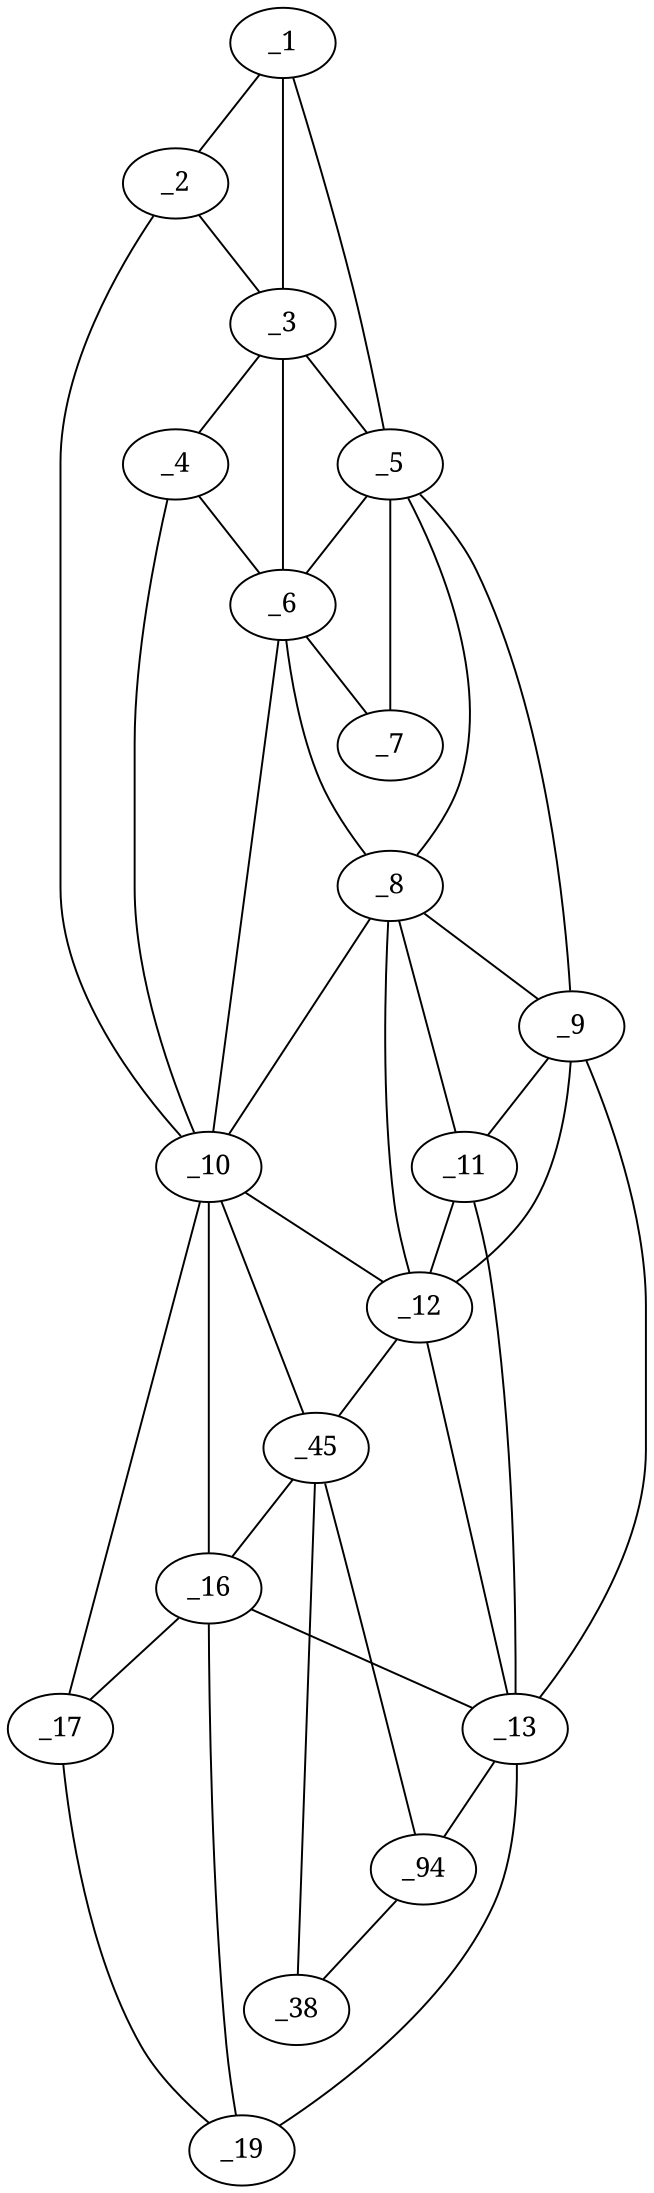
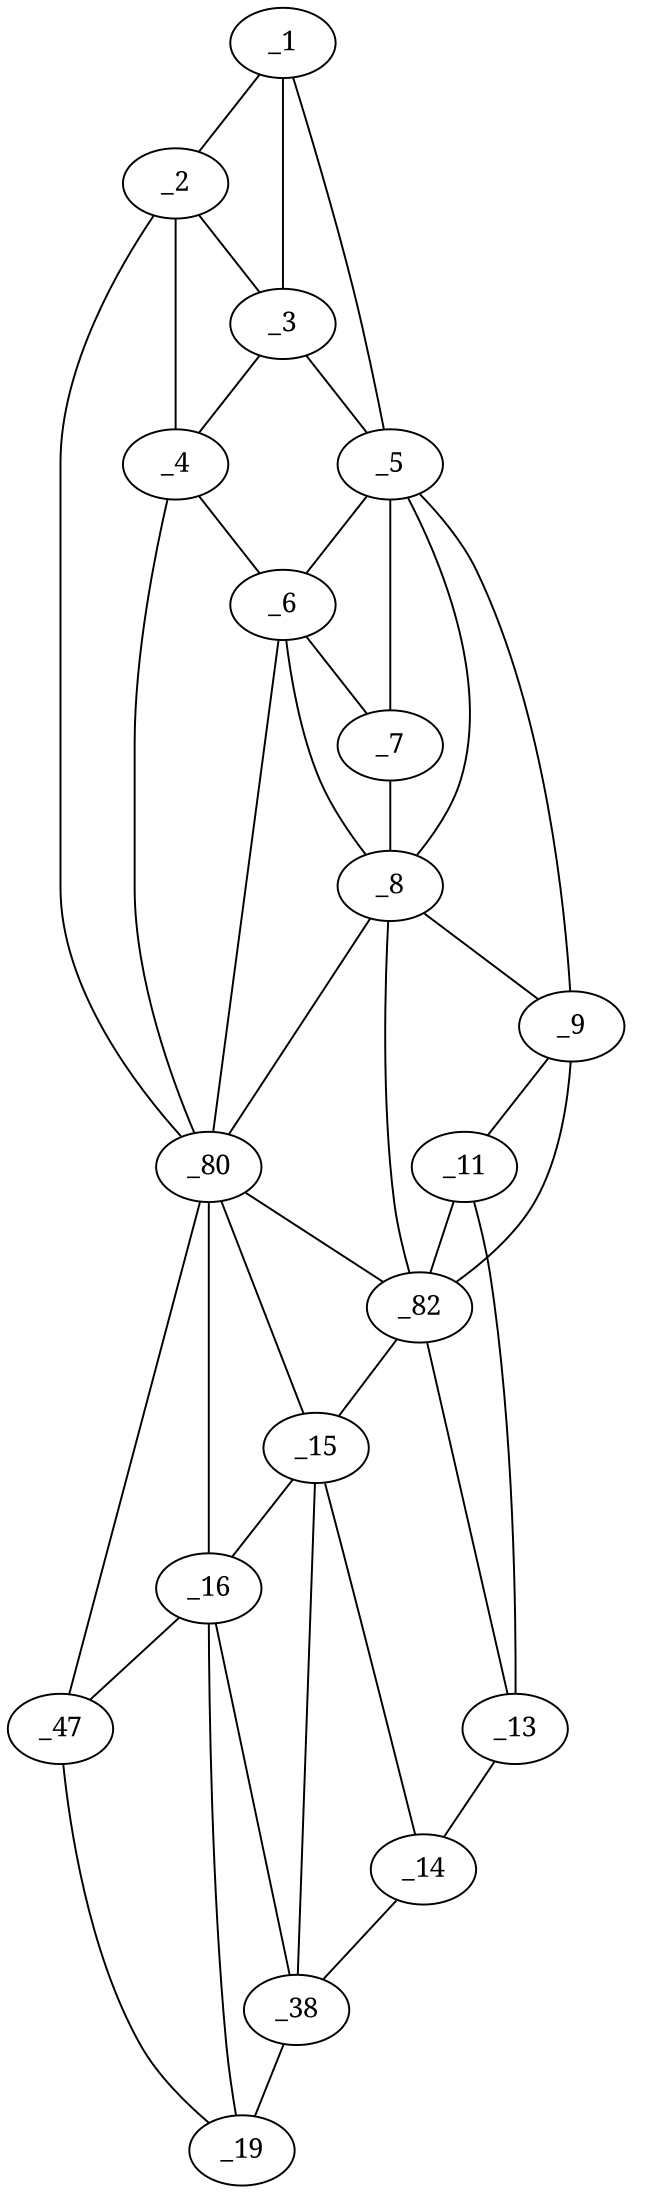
  graph {
    fontname="Noto Serif"
    node [fontname="Noto Serif" y=62]
    edge [fontname="Noto Serif" valence=2]
    _1 [x=8 y=48]
    _2 [x=14]
    _3 [x=20 y=49]
    _5 [x=24 y=42]
    _4 [x=23 y=57]
-   _10 [x=50 y=75]
+   _10 [x=50 y=75 label=_80]
    _6 [x=28 y=50]
    _7 [x=29 y=45]
    _8 [x=40 y=42]
    _9 [x=47 y=35]
-   _12 [x=67 y=45]
-   _15 [x=93 y=55 label=_45]
+   _12 [x=67 y=45 label=_82]
+   _15 [x=93 y=55]
    _16 [x=102 y=67]
-   _17 [x=110 y=83]
+   _17 [x=110 y=83 label=_47]
    _11 [x=61 y=34]
    _13 [x=74 y=32]
    n17 [label=_38 x=111]
    _19 [x=116 y=77]
-   _14 [x=85 y=38 label=_94]
+   _14 [x=85 y=38]
    _1 -- _2
    _1 -- _3
    _1 -- _5 [valence=1]
    _2 -- _3
+   _2 -- _4
    _2 -- _10 [valence=1]
    _3 -- _5
    _3 -- _4 [valence=1]
-   _3 -- _6
    _5 -- _6 [valence=1]
    _5 -- _7 [valence=1]
    _5 -- _8
    _5 -- _9 [valence=1]
    _4 -- _10
    _4 -- _6 [valence=1]
    _10 -- _12
    _10 -- _15
    _10 -- _16 [valence=1]
    _10 -- _17 [valence=1]
    _6 -- _10
    _6 -- _7
    _6 -- _8
-   _11 -- _8
+   _7 -- _8
    _8 -- _10
    _8 -- _9
    _8 -- _12
    _9 -- _12
    _9 -- _11
-   _9 -- _13 [valence=1]
    _12 -- _15
    _12 -- _13
    _15 -- _16
    _15 -- n17 [valence=1]
    _16 -- _17
-   _16 -- _13
+   _16 -- n17
    _16 -- _19
    _17 -- _19
    _11 -- _12 [valence=1]
    _11 -- _13
    _13 -- _14 [valence=1]
-   _13 -- _19
+   n17 -- _19
    _14 -- _15
    _14 -- n17 [valence=1]
  }
